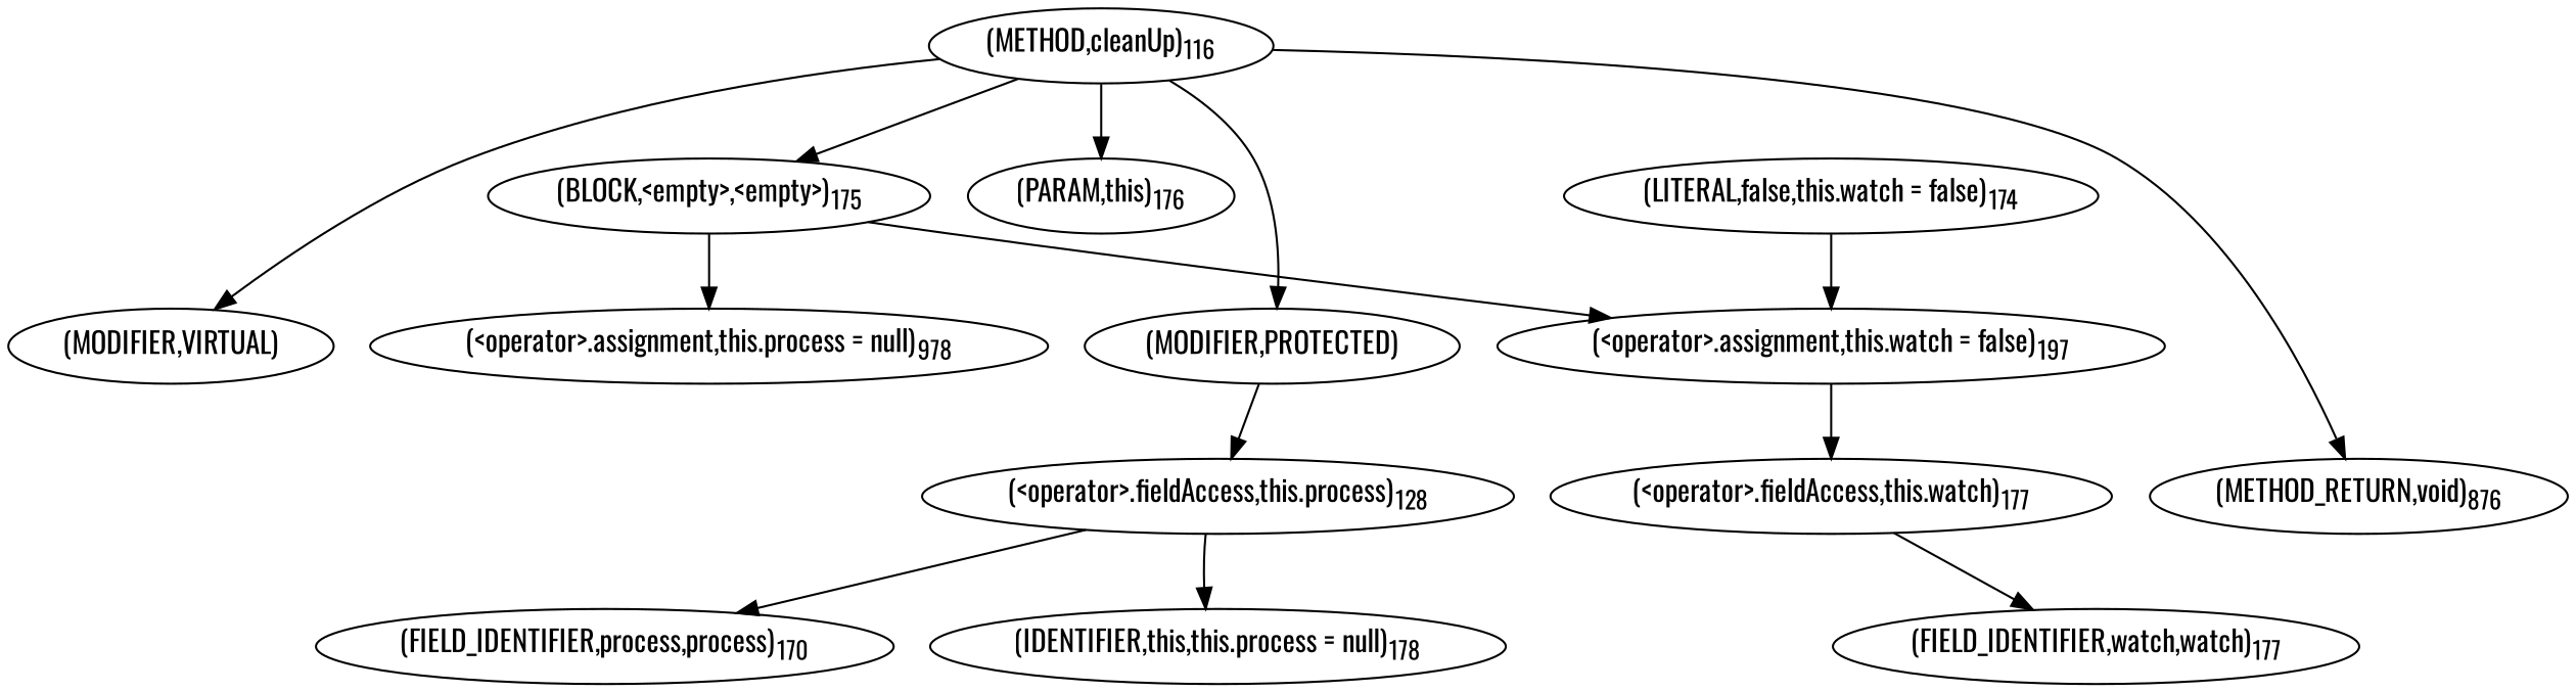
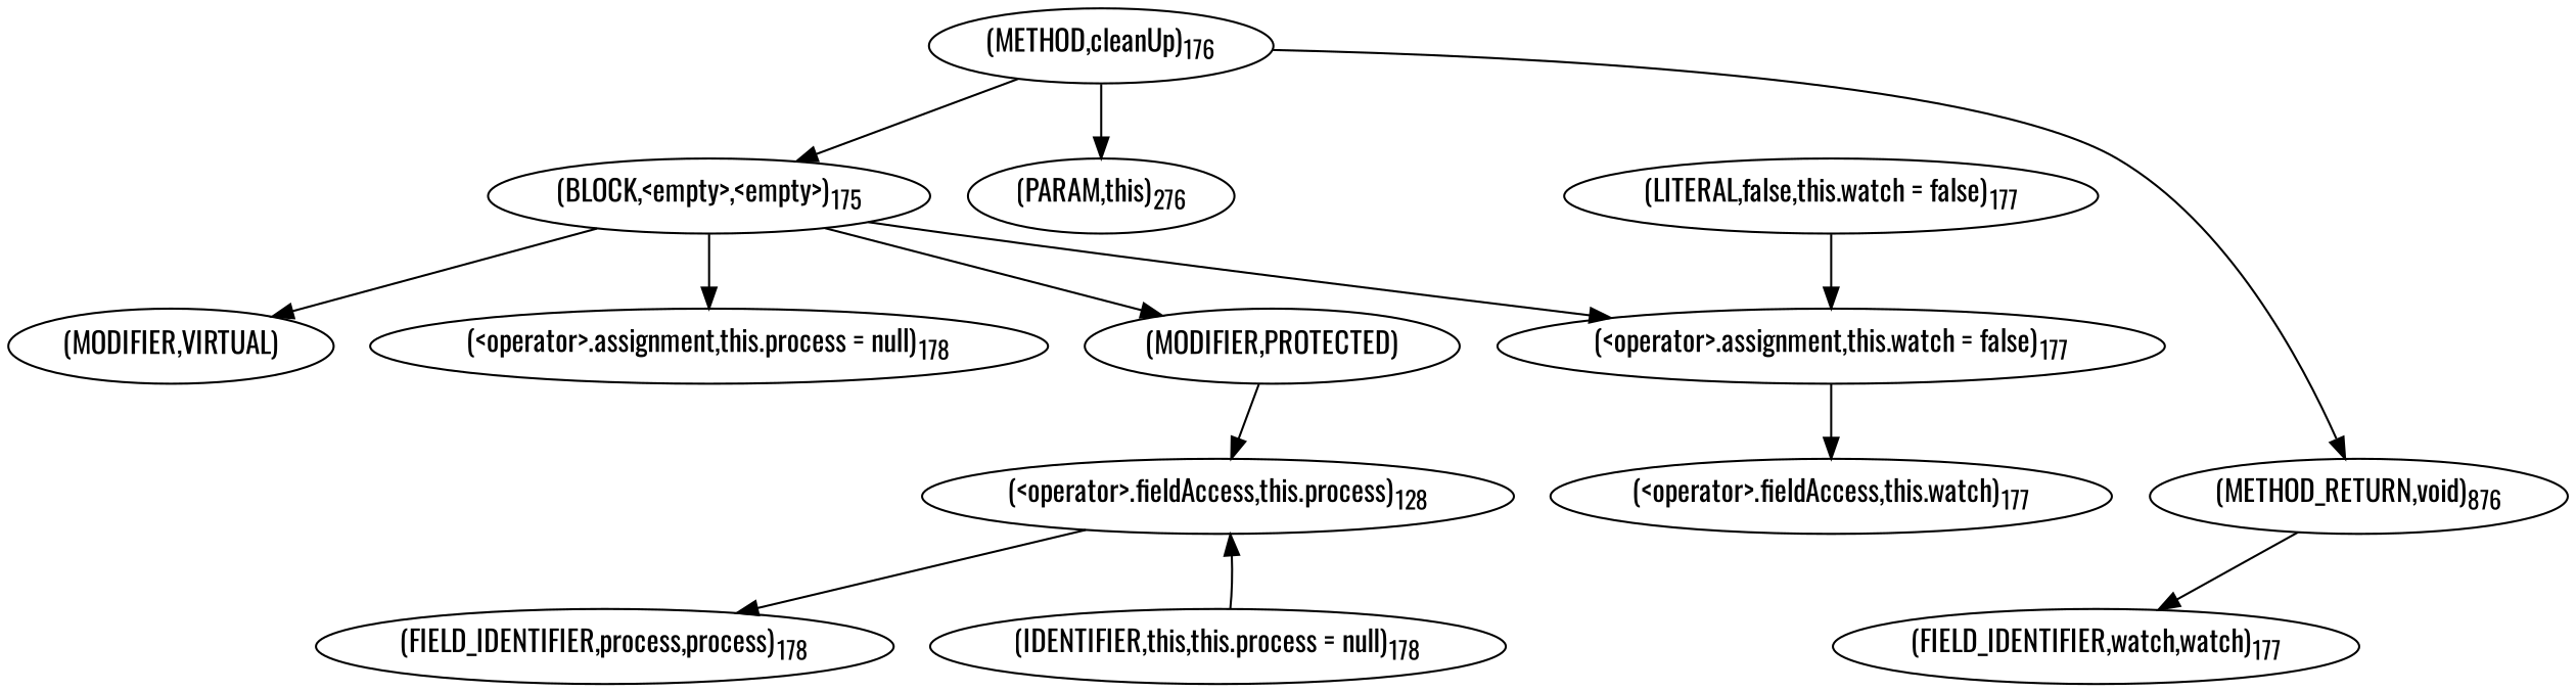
  digraph {
    fontname=Oswald
    node [fontname=Oswald]
    edge [fontname=Oswald]
-   n1 [label=<(METHOD,cleanUp)<SUB>116</SUB>>]
-   n2 [label=<(PARAM,this)<SUB>176</SUB>>]
+   n1 [label=<(METHOD,cleanUp)<SUB>176</SUB>>]
+   n2 [label=<(PARAM,this)<SUB>276</SUB>>]
    n3 [label=<(BLOCK,&lt;empty&gt;,&lt;empty&gt;)<SUB>175</SUB>>]
    n4 [label=<(MODIFIER,PROTECTED)>]
    n5 [label=<(MODIFIER,VIRTUAL)>]
    n6 [label=<(METHOD_RETURN,void)<SUB>876</SUB>>]
-   n7 [label=<(&lt;operator&gt;.assignment,this.watch = false)<SUB>197</SUB>>]
-   n8 [label=<(&lt;operator&gt;.assignment,this.process = null)<SUB>978</SUB>>]
+   n7 [label=<(&lt;operator&gt;.assignment,this.watch = false)<SUB>177</SUB>>]
+   n8 [label=<(&lt;operator&gt;.assignment,this.process = null)<SUB>178</SUB>>]
    n9 [label=<(&lt;operator&gt;.fieldAccess,this.process)<SUB>128</SUB>>]
    n10 [label=<(&lt;operator&gt;.fieldAccess,this.watch)<SUB>177</SUB>>]
    n11 [label=<(FIELD_IDENTIFIER,watch,watch)<SUB>177</SUB>>]
-   n12 [label=<(LITERAL,false,this.watch = false)<SUB>174</SUB>>]
+   n12 [label=<(LITERAL,false,this.watch = false)<SUB>177</SUB>>]
    n13 [label=<(IDENTIFIER,this,this.process = null)<SUB>178</SUB>>]
-   n14 [label=<(FIELD_IDENTIFIER,process,process)<SUB>170</SUB>>]
+   n14 [label=<(FIELD_IDENTIFIER,process,process)<SUB>178</SUB>>]
    n1 -> n2
    n1 -> n3
-   n1 -> n4
-   n1 -> n5
+   n3 -> n4
+   n3 -> n5
    n1 -> n6
    n3 -> n7
    n3 -> n8
    n4 -> n9
    n7 -> n10
-   n9 -> n13
+   n13 -> n9
    n9 -> n14
-   n10 -> n11
+   n6 -> n11
    n12 -> n7
  }
